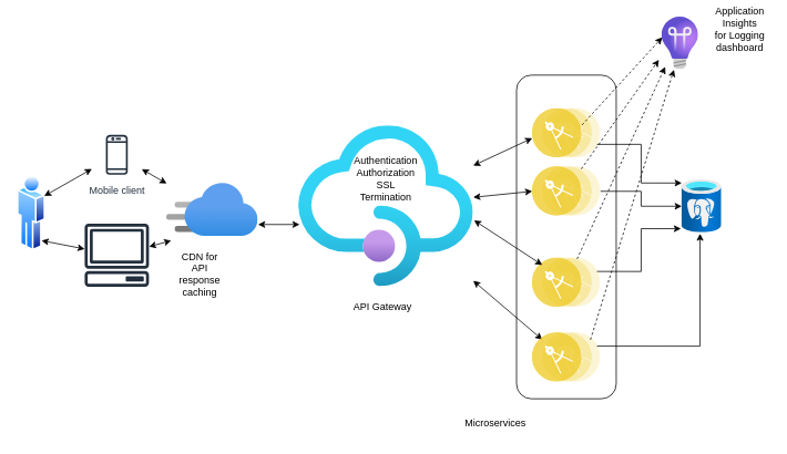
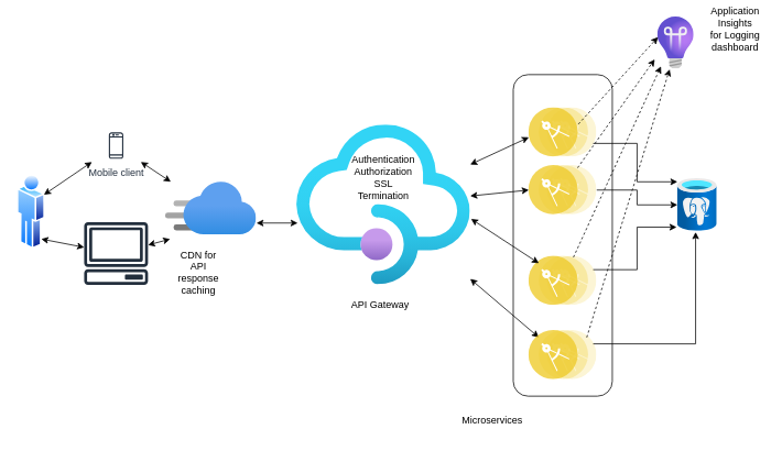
  <mxCell id="0" />
  <mxCell id="1" parent="0" />
  <mxCell id="2" value="" style="rounded=1;whiteSpace=wrap;html=1;" vertex="1" parent="1"><mxGeometry x="621.1" y="90" width="120" height="390" as="geometry" /></mxCell>
  <mxCell id="3" value="" style="endArrow=classic;startArrow=classic;html=1;rounded=0;" parent="1" edge="1"><mxGeometry width="50" height="50" relative="1" as="geometry"><mxPoint x="310" y="270" as="sourcePoint" /><mxPoint x="360" y="270" as="targetPoint" /></mxGeometry></mxCell>
  <mxCell id="4" value="" style="endArrow=classic;startArrow=classic;html=1;rounded=0;" parent="1" edge="1" source="19"><mxGeometry width="50" height="50" relative="1" as="geometry"><mxPoint x="564" y="205" as="sourcePoint" /><mxPoint x="640" y="166" as="targetPoint" /></mxGeometry></mxCell>
  <mxCell id="5" value="" style="endArrow=classic;startArrow=classic;html=1;rounded=0;entryX=0;entryY=0;entryDx=0;entryDy=0;" parent="1" source="19" target="16" edge="1"><mxGeometry width="50" height="50" relative="1" as="geometry"><mxPoint x="564" y="295" as="sourcePoint" /><mxPoint x="620" y="330" as="targetPoint" /></mxGeometry></mxCell>
  <mxCell id="6" value="Authentication&lt;br&gt;Authorization&lt;br&gt;SSL Termination" style="text;html=1;strokeColor=none;fillColor=none;align=center;verticalAlign=middle;whiteSpace=wrap;rounded=0;" vertex="1" parent="1"><mxGeometry x="433.92" y="200" width="60" height="30" as="geometry" /></mxCell>
  <mxCell id="7" value="" style="aspect=fixed;html=1;points=[];align=center;image;fontSize=12;image=img/lib/azure2/devops/Application_Insights.svg;" vertex="1" parent="1"><mxGeometry x="796" y="20" width="44" height="63" as="geometry" /></mxCell>
  <mxCell id="8" style="edgeStyle=orthogonalEdgeStyle;rounded=0;orthogonalLoop=1;jettySize=auto;html=1;exitX=1;exitY=0.75;exitDx=0;exitDy=0;entryX=0;entryY=0.063;entryDx=0;entryDy=0;entryPerimeter=0;" edge="1" parent="1" source="9" target="12"><mxGeometry relative="1" as="geometry" /></mxCell>
  <mxCell id="9" value="" style="aspect=fixed;perimeter=ellipsePerimeter;html=1;align=center;shadow=0;dashed=0;fontColor=#4277BB;labelBackgroundColor=#ffffff;fontSize=12;spacingTop=3;image;image=img/lib/ibm/applications/microservice.svg;" vertex="1" parent="1"><mxGeometry x="640" y="130" width="82.2" height="60" as="geometry" /></mxCell>
  <mxCell id="10" style="edgeStyle=orthogonalEdgeStyle;rounded=0;orthogonalLoop=1;jettySize=auto;html=1;exitX=1;exitY=0.25;exitDx=0;exitDy=0;entryX=-0.021;entryY=0.922;entryDx=0;entryDy=0;entryPerimeter=0;" edge="1" parent="1" source="11" target="12"><mxGeometry relative="1" as="geometry" /></mxCell>
  <mxCell id="11" value="" style="aspect=fixed;perimeter=ellipsePerimeter;html=1;align=center;shadow=0;dashed=0;fontColor=#4277BB;labelBackgroundColor=#ffffff;fontSize=12;spacingTop=3;image;image=img/lib/ibm/applications/microservice.svg;" vertex="1" parent="1"><mxGeometry x="640" y="310" width="82.2" height="60" as="geometry" /></mxCell>
  <mxCell id="12" value="" style="aspect=fixed;html=1;points=[];align=center;image;fontSize=12;image=img/lib/azure2/databases/Azure_Database_PostgreSQL_Server.svg;" vertex="1" parent="1"><mxGeometry x="820" y="216" width="48" height="64" as="geometry" /></mxCell>
  <mxCell id="13" style="edgeStyle=orthogonalEdgeStyle;rounded=0;orthogonalLoop=1;jettySize=auto;html=1;exitX=1;exitY=0.5;exitDx=0;exitDy=0;" edge="1" parent="1" source="14" target="12"><mxGeometry relative="1" as="geometry" /></mxCell>
  <mxCell id="14" value="" style="aspect=fixed;perimeter=ellipsePerimeter;html=1;align=center;shadow=0;dashed=0;fontColor=#4277BB;labelBackgroundColor=#ffffff;fontSize=12;spacingTop=3;image;image=img/lib/ibm/applications/microservice.svg;" vertex="1" parent="1"><mxGeometry x="640" y="200" width="82.2" height="60" as="geometry" /></mxCell>
  <mxCell id="15" style="edgeStyle=orthogonalEdgeStyle;rounded=0;orthogonalLoop=1;jettySize=auto;html=1;exitX=1;exitY=0.25;exitDx=0;exitDy=0;entryX=0.458;entryY=1.016;entryDx=0;entryDy=0;entryPerimeter=0;" edge="1" parent="1" source="16" target="12"><mxGeometry relative="1" as="geometry" /></mxCell>
  <mxCell id="16" value="" style="aspect=fixed;perimeter=ellipsePerimeter;html=1;align=center;shadow=0;dashed=0;fontColor=#4277BB;labelBackgroundColor=#ffffff;fontSize=12;spacingTop=3;image;image=img/lib/ibm/applications/microservice.svg;" vertex="1" parent="1"><mxGeometry x="640" y="400" width="82.2" height="60" as="geometry" /></mxCell>
  <mxCell id="17" value="" style="endArrow=classic;startArrow=classic;html=1;rounded=0;entryX=0;entryY=0.5;entryDx=0;entryDy=0;" edge="1" parent="1" source="19" target="14"><mxGeometry width="50" height="50" relative="1" as="geometry"><mxPoint x="564" y="239" as="sourcePoint" /><mxPoint x="640" y="200" as="targetPoint" /></mxGeometry></mxCell>
  <mxCell id="18" value="" style="endArrow=classic;startArrow=classic;html=1;rounded=0;entryX=0;entryY=0;entryDx=0;entryDy=0;" edge="1" parent="1" target="11"><mxGeometry width="50" height="50" relative="1" as="geometry"><mxPoint x="570" y="265" as="sourcePoint" /><mxPoint x="640" y="310" as="targetPoint" /></mxGeometry></mxCell>
  <mxCell id="19" value="" style="aspect=fixed;html=1;points=[];align=center;image;fontSize=12;image=img/lib/azure2/app_services/API_Management_Services.svg;" vertex="1" parent="1"><mxGeometry x="358.84" y="151" width="210.16" height="194" as="geometry" /></mxCell>
  <mxCell id="20" value="API Gateway" style="text;html=1;strokeColor=none;fillColor=none;align=center;verticalAlign=middle;whiteSpace=wrap;rounded=0;" vertex="1" parent="1"><mxGeometry x="400" y="355" width="120" height="30" as="geometry" /></mxCell>
  <mxCell id="21" value="Microservices" style="text;html=1;strokeColor=none;fillColor=none;align=center;verticalAlign=middle;whiteSpace=wrap;rounded=0;" vertex="1" parent="1"><mxGeometry x="536.1" y="495" width="120" height="30" as="geometry" /></mxCell>
  <mxCell id="22" value="Application Insights&lt;br&gt;for Logging dashboard" style="text;html=1;strokeColor=none;fillColor=none;align=center;verticalAlign=middle;whiteSpace=wrap;rounded=0;" vertex="1" parent="1"><mxGeometry x="855" y="20" width="70" height="30" as="geometry" /></mxCell>
  <mxCell id="23" value="" style="aspect=fixed;html=1;points=[];align=center;image;fontSize=12;image=img/lib/azure2/networking/CDN_Profiles.svg;" vertex="1" parent="1"><mxGeometry x="200" y="220" width="110" height="64.71" as="geometry" /></mxCell>
- <mxCell id="24" value="Mobile client" style="sketch=0;outlineConnect=0;fontColor=#232F3E;gradientColor=none;strokeColor=#232F3E;fillColor=#ffffff;dashed=0;verticalLabelPosition=bottom;verticalAlign=top;align=center;html=1;fontSize=12;fontStyle=0;aspect=fixed;shape=mxgraph.aws4.resourceIcon;resIcon=mxgraph.aws4.mobile_client;" vertex="1" parent="1"><mxGeometry x="110" y="156" width="60" height="60" as="geometry" /></mxCell>
+ <mxCell id="24" value="Mobile client" style="sketch=0;outlineConnect=0;fontColor=#232F3E;gradientColor=none;strokeColor=#232F3E;fillColor=#ffffff;dashed=0;verticalLabelPosition=bottom;verticalAlign=top;align=center;html=1;fontSize=12;fontStyle=0;aspect=fixed;shape=mxgraph.aws4.resourceIcon;resIcon=mxgraph.aws4.mobile_client;" vertex="1" parent="1"><mxGeometry x="110" y="156" width="60" height="40" as="geometry" /></mxCell>
  <mxCell id="25" value="" style="sketch=0;outlineConnect=0;fontColor=#232F3E;gradientColor=none;fillColor=#232F3D;strokeColor=none;dashed=0;verticalLabelPosition=bottom;verticalAlign=top;align=center;html=1;fontSize=12;fontStyle=0;aspect=fixed;pointerEvents=1;shape=mxgraph.aws4.client;" vertex="1" parent="1"><mxGeometry x="101" y="269" width="78" height="76" as="geometry" /></mxCell>
  <mxCell id="26" value="" style="endArrow=classic;startArrow=classic;html=1;rounded=0;" edge="1" parent="1" source="24" target="23"><mxGeometry width="50" height="50" relative="1" as="geometry"><mxPoint x="200" y="210" as="sourcePoint" /><mxPoint x="250" y="160" as="targetPoint" /></mxGeometry></mxCell>
  <mxCell id="27" value="" style="endArrow=classic;startArrow=classic;html=1;rounded=0;entryX=0.05;entryY=1.074;entryDx=0;entryDy=0;entryPerimeter=0;" edge="1" parent="1" source="25" target="23"><mxGeometry width="50" height="50" relative="1" as="geometry"><mxPoint x="180" y="340" as="sourcePoint" /><mxPoint x="230" y="290" as="targetPoint" /></mxGeometry></mxCell>
  <mxCell id="28" value="" style="aspect=fixed;perimeter=ellipsePerimeter;html=1;align=center;shadow=0;dashed=0;spacingTop=3;image;image=img/lib/active_directory/user.svg;" vertex="1" parent="1"><mxGeometry x="20" y="210" width="34.41" height="93" as="geometry" /></mxCell>
  <mxCell id="29" value="" style="endArrow=classic;startArrow=classic;html=1;rounded=0;exitX=1;exitY=0.25;exitDx=0;exitDy=0;" edge="1" parent="1" source="28" target="24"><mxGeometry width="50" height="50" relative="1" as="geometry"><mxPoint x="70" y="230" as="sourcePoint" /><mxPoint x="110" y="180" as="targetPoint" /></mxGeometry></mxCell>
  <mxCell id="30" value="" style="endArrow=classic;startArrow=classic;html=1;rounded=0;entryX=1;entryY=1;entryDx=0;entryDy=0;" edge="1" parent="1" source="25" target="28"><mxGeometry width="50" height="50" relative="1" as="geometry"><mxPoint x="50" y="320" as="sourcePoint" /><mxPoint x="100" y="270" as="targetPoint" /></mxGeometry></mxCell>
  <mxCell id="31" value="CDN for API response caching" style="text;html=1;strokeColor=none;fillColor=none;align=center;verticalAlign=middle;whiteSpace=wrap;rounded=0;" vertex="1" parent="1"><mxGeometry x="210" y="315" width="60" height="30" as="geometry" /></mxCell>
  <mxCell id="32" value="" style="endArrow=classic;html=1;rounded=0;entryX=0.011;entryY=0.389;entryDx=0;entryDy=0;entryPerimeter=0;dashed=1;" edge="1" parent="1" target="7"><mxGeometry width="50" height="50" relative="1" as="geometry"><mxPoint x="700" y="150" as="sourcePoint" /><mxPoint x="750" y="100" as="targetPoint" /></mxGeometry></mxCell>
  <mxCell id="33" value="" style="endArrow=classic;html=1;rounded=0;dashed=1;exitX=0.75;exitY=0;exitDx=0;exitDy=0;entryX=-0.08;entryY=0.817;entryDx=0;entryDy=0;entryPerimeter=0;" edge="1" parent="1" source="14" target="7"><mxGeometry width="50" height="50" relative="1" as="geometry"><mxPoint x="710" y="160" as="sourcePoint" /><mxPoint x="780" y="90" as="targetPoint" /></mxGeometry></mxCell>
  <mxCell id="34" value="" style="endArrow=classic;html=1;rounded=0;dashed=1;entryX=0.091;entryY=0.952;entryDx=0;entryDy=0;entryPerimeter=0;" edge="1" parent="1" source="11" target="7"><mxGeometry width="50" height="50" relative="1" as="geometry"><mxPoint x="709.084" y="213.024" as="sourcePoint" /><mxPoint x="790" y="100" as="targetPoint" /></mxGeometry></mxCell>
  <mxCell id="35" value="" style="endArrow=classic;html=1;rounded=0;dashed=1;exitX=1;exitY=0;exitDx=0;exitDy=0;entryX=0.33;entryY=1.008;entryDx=0;entryDy=0;entryPerimeter=0;" edge="1" parent="1" source="16" target="7"><mxGeometry width="50" height="50" relative="1" as="geometry"><mxPoint x="703.926" y="321.498" as="sourcePoint" /><mxPoint x="800" y="110" as="targetPoint" /></mxGeometry></mxCell>
